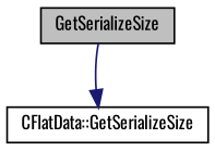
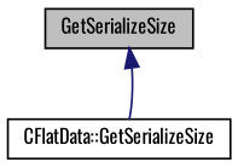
  digraph {
    rankdir=TB
    fontname=Oswald
    node [color=black fontname=Oswald fontsize=10 shape=record style=filled]
    n1 [fillcolor=grey75 fontcolor=black height=0.2 label=GetSerializeSize width=0.4]
    n2 [fillcolor=white height=0.2 label="CFlatData::GetSerializeSize" width=0.4]
-   n1 -> n2 [color=midnightblue fontname=Oswald fontsize=10 labelfontname=Helvetica labelfontsize=10 style=solid]
+   n2 -> n1 [color=midnightblue fontname=Oswald fontsize=10 labelfontname=Helvetica labelfontsize=10 style=solid]
  }
